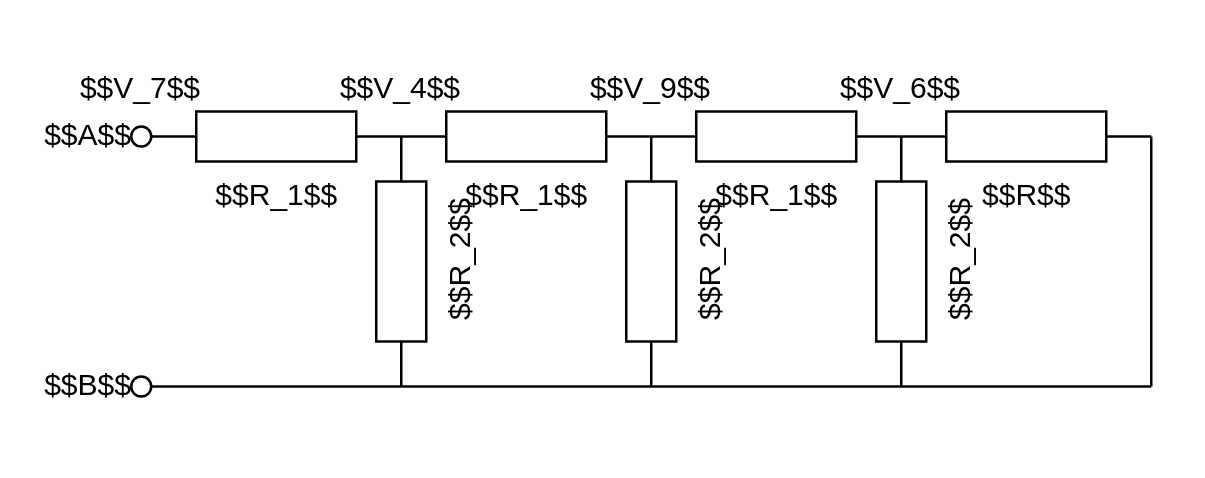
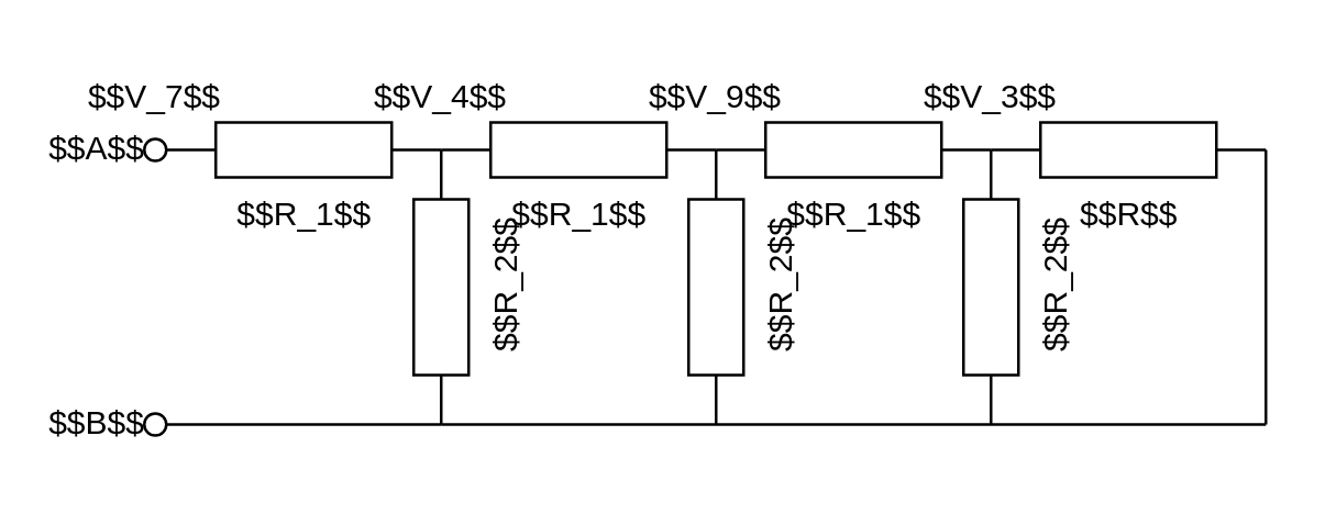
  <mxCell id="0" />
  <mxCell id="1" parent="0" />
  <mxCell id="2" value="$$R_1$$" style="pointerEvents=1;verticalLabelPosition=bottom;shadow=0;dashed=0;align=center;html=1;verticalAlign=top;shape=mxgraph.electrical.resistors.resistor_1;" parent="1" vertex="1"><mxGeometry x="60" y="44" width="100" height="20" as="geometry" /></mxCell>
  <mxCell id="3" value="$$R_2$$" style="pointerEvents=1;verticalLabelPosition=bottom;shadow=0;dashed=0;align=center;html=1;verticalAlign=top;shape=mxgraph.electrical.resistors.resistor_1;rotation=-90;" parent="1" vertex="1"><mxGeometry x="110" y="94" width="100" height="20" as="geometry" /></mxCell>
  <mxCell id="4" value="$$R$$" style="pointerEvents=1;verticalLabelPosition=bottom;shadow=0;dashed=0;align=center;html=1;verticalAlign=top;shape=mxgraph.electrical.resistors.resistor_1;" parent="1" vertex="1"><mxGeometry x="360" y="44" width="100" height="20" as="geometry" /></mxCell>
  <mxCell id="5" value="" style="endArrow=none;html=1;rounded=0;entryX=0;entryY=0.5;entryDx=0;entryDy=0;entryPerimeter=0;exitX=0;exitY=0.5;exitDx=0;exitDy=0;exitPerimeter=0;" parent="1" source="3" edge="1"><mxGeometry width="50" height="50" relative="1" as="geometry"><mxPoint x="260" y="154" as="sourcePoint" /><mxPoint x="460" y="154" as="targetPoint" /></mxGeometry></mxCell>
  <mxCell id="6" value="" style="ellipse;whiteSpace=wrap;html=1;aspect=fixed;" parent="1" vertex="1"><mxGeometry x="52" y="50" width="8" height="8" as="geometry" /></mxCell>
  <mxCell id="7" value="" style="ellipse;whiteSpace=wrap;html=1;aspect=fixed;" parent="1" vertex="1"><mxGeometry x="52" y="150" width="8" height="8" as="geometry" /></mxCell>
  <mxCell id="8" value="" style="endArrow=none;html=1;rounded=0;" parent="1" edge="1"><mxGeometry width="50" height="50" relative="1" as="geometry"><mxPoint x="60" y="154" as="sourcePoint" /><mxPoint x="160" y="154" as="targetPoint" /></mxGeometry></mxCell>
  <mxCell id="9" value="" style="endArrow=none;html=1;rounded=0;entryX=1;entryY=0.5;entryDx=0;entryDy=0;entryPerimeter=0;" parent="1" target="4" edge="1"><mxGeometry width="50" height="50" relative="1" as="geometry"><mxPoint x="460" y="154" as="sourcePoint" /><mxPoint x="490" y="184" as="targetPoint" /></mxGeometry></mxCell>
  <mxCell id="10" value="$$A$$" style="text;html=1;strokeColor=none;fillColor=none;align=center;verticalAlign=middle;whiteSpace=wrap;rounded=0;" parent="1" vertex="1"><mxGeometry x="20" y="39" width="30" height="30" as="geometry" /></mxCell>
  <mxCell id="11" value="$$B$$" style="text;html=1;strokeColor=none;fillColor=none;align=center;verticalAlign=middle;whiteSpace=wrap;rounded=0;" parent="1" vertex="1"><mxGeometry x="20" y="139" width="30" height="30" as="geometry" /></mxCell>
  <mxCell id="12" value="$$V_7$$" style="text;html=1;strokeColor=none;fillColor=none;align=center;verticalAlign=middle;whiteSpace=wrap;rounded=0;" vertex="1" parent="1"><mxGeometry x="26" y="20" width="60" height="30" as="geometry" /></mxCell>
  <mxCell id="13" value="$$V_4$$" style="text;html=1;strokeColor=none;fillColor=none;align=center;verticalAlign=middle;whiteSpace=wrap;rounded=0;" vertex="1" parent="1"><mxGeometry x="130" y="20" width="60" height="30" as="geometry" /></mxCell>
  <mxCell id="14" value="$$R_1$$" style="pointerEvents=1;verticalLabelPosition=bottom;shadow=0;dashed=0;align=center;html=1;verticalAlign=top;shape=mxgraph.electrical.resistors.resistor_1;" vertex="1" parent="1"><mxGeometry x="160" y="44" width="100" height="20" as="geometry" /></mxCell>
  <mxCell id="15" value="$$R_2$$" style="pointerEvents=1;verticalLabelPosition=bottom;shadow=0;dashed=0;align=center;html=1;verticalAlign=top;shape=mxgraph.electrical.resistors.resistor_1;rotation=-90;" vertex="1" parent="1"><mxGeometry x="210" y="94" width="100" height="20" as="geometry" /></mxCell>
  <mxCell id="16" value="$$V_9$$" style="text;html=1;strokeColor=none;fillColor=none;align=center;verticalAlign=middle;whiteSpace=wrap;rounded=0;" vertex="1" parent="1"><mxGeometry x="230" y="20" width="60" height="30" as="geometry" /></mxCell>
  <mxCell id="17" value="$$R_1$$" style="pointerEvents=1;verticalLabelPosition=bottom;shadow=0;dashed=0;align=center;html=1;verticalAlign=top;shape=mxgraph.electrical.resistors.resistor_1;" vertex="1" parent="1"><mxGeometry x="260" y="44" width="100" height="20" as="geometry" /></mxCell>
  <mxCell id="18" value="$$R_2$$" style="pointerEvents=1;verticalLabelPosition=bottom;shadow=0;dashed=0;align=center;html=1;verticalAlign=top;shape=mxgraph.electrical.resistors.resistor_1;rotation=-90;" vertex="1" parent="1"><mxGeometry x="310" y="94" width="100" height="20" as="geometry" /></mxCell>
- <mxCell id="19" value="$$V_6$$" style="text;html=1;strokeColor=none;fillColor=none;align=center;verticalAlign=middle;whiteSpace=wrap;rounded=0;" vertex="1" parent="1"><mxGeometry x="330" y="20" width="60" height="30" as="geometry" /></mxCell>
+ <mxCell id="19" value="$$V_3$$" style="text;html=1;strokeColor=none;fillColor=none;align=center;verticalAlign=middle;whiteSpace=wrap;rounded=0;" vertex="1" parent="1"><mxGeometry x="330" y="20" width="60" height="30" as="geometry" /></mxCell>
